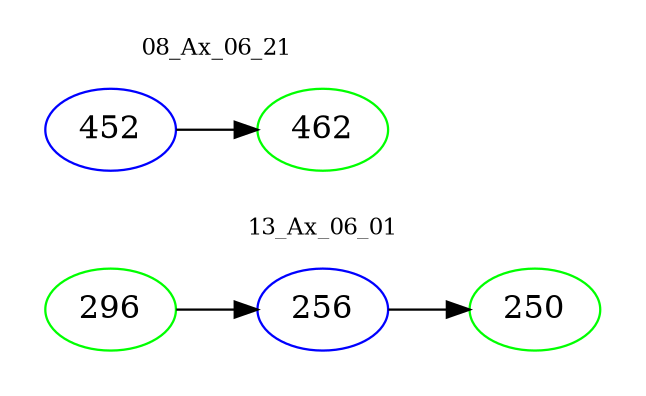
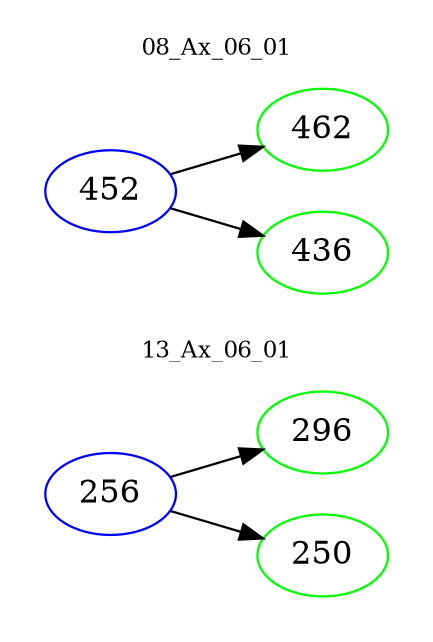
  digraph {
    rankdir=LR
    node [color=green]
    edge [color=black]
    n1 [color=blue label=256]
    n2 [label=250]
    n3 [label=296]
    n4 [color=blue label=452]
+   n5 [label=436]
    n6 [label=462]
    subgraph cluster_1 {
      color=white
      fontsize=10
      label="13_Ax_06_01"
      n1
      n2
      n3
    }
    subgraph cluster_2 {
      color=white
      fontsize=10
-     label="08_Ax_06_21"
+     label="08_Ax_06_01"
      n4
+     n5
      n6
    }
    n1 -> n2
-   n3 -> n1
+   n1 -> n3
+   n4 -> n5
    n4 -> n6
  }
